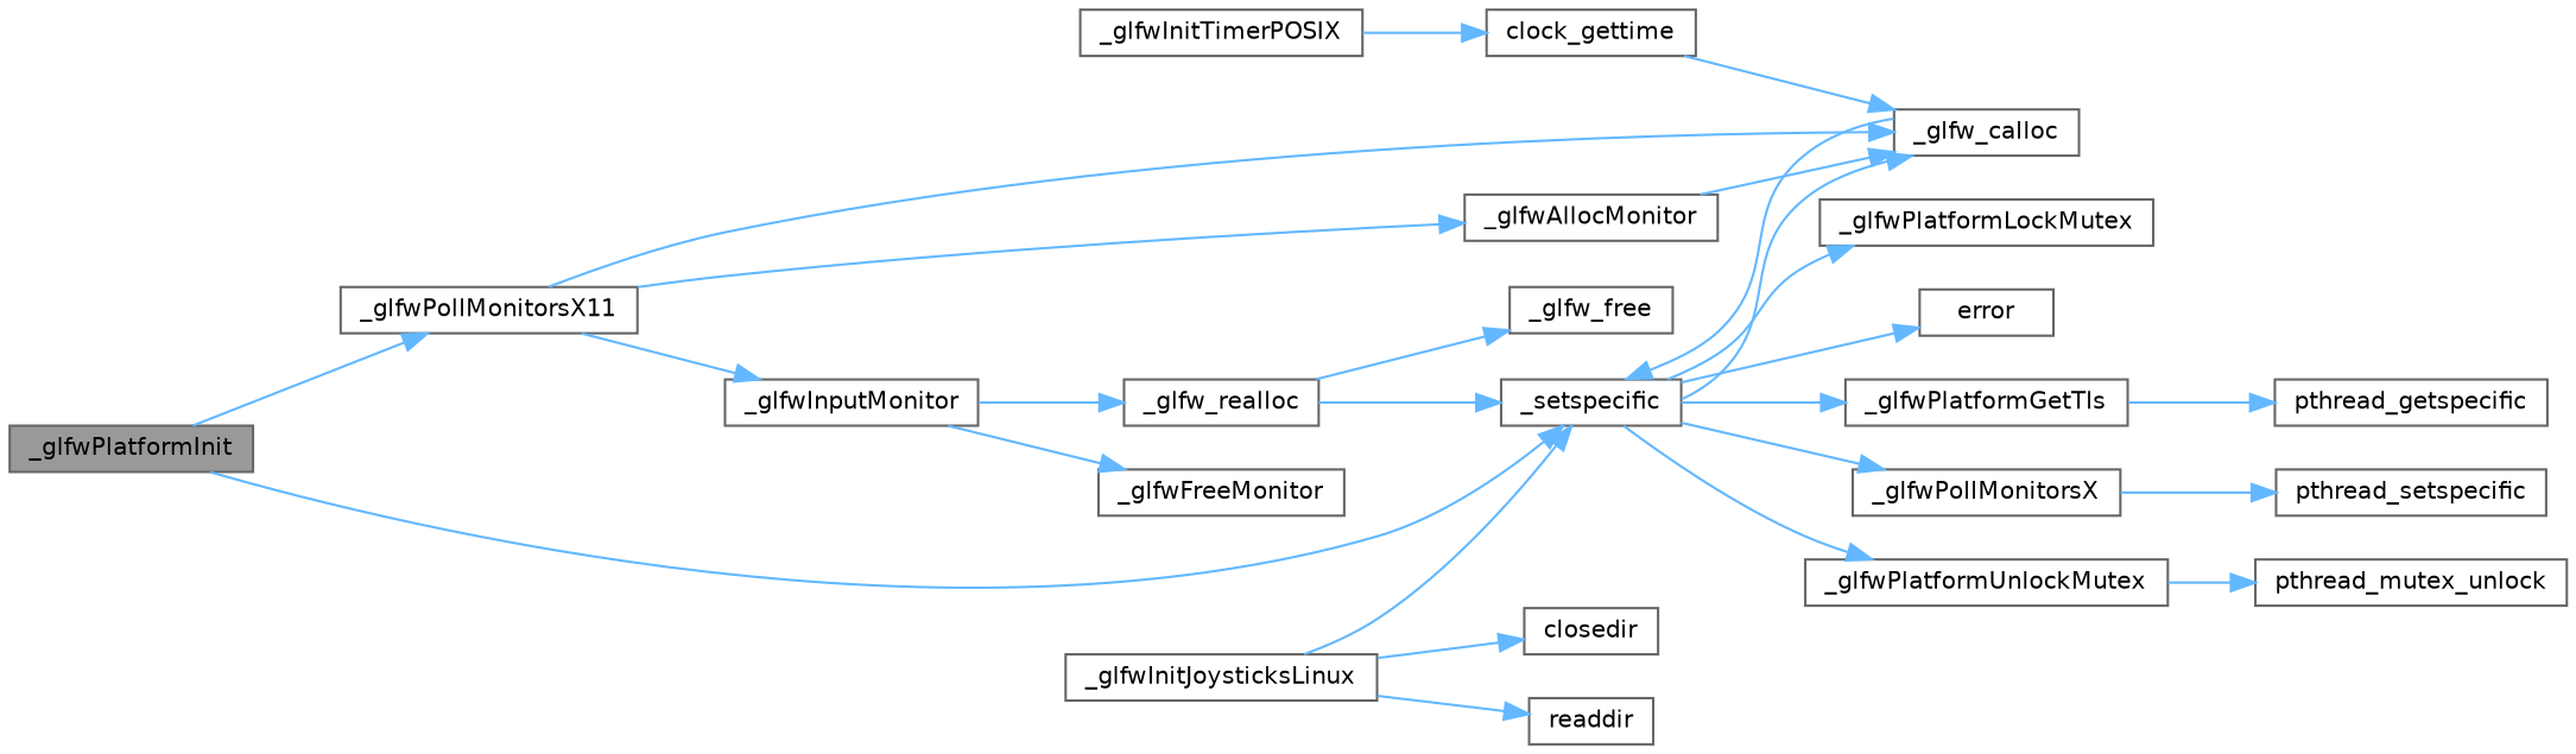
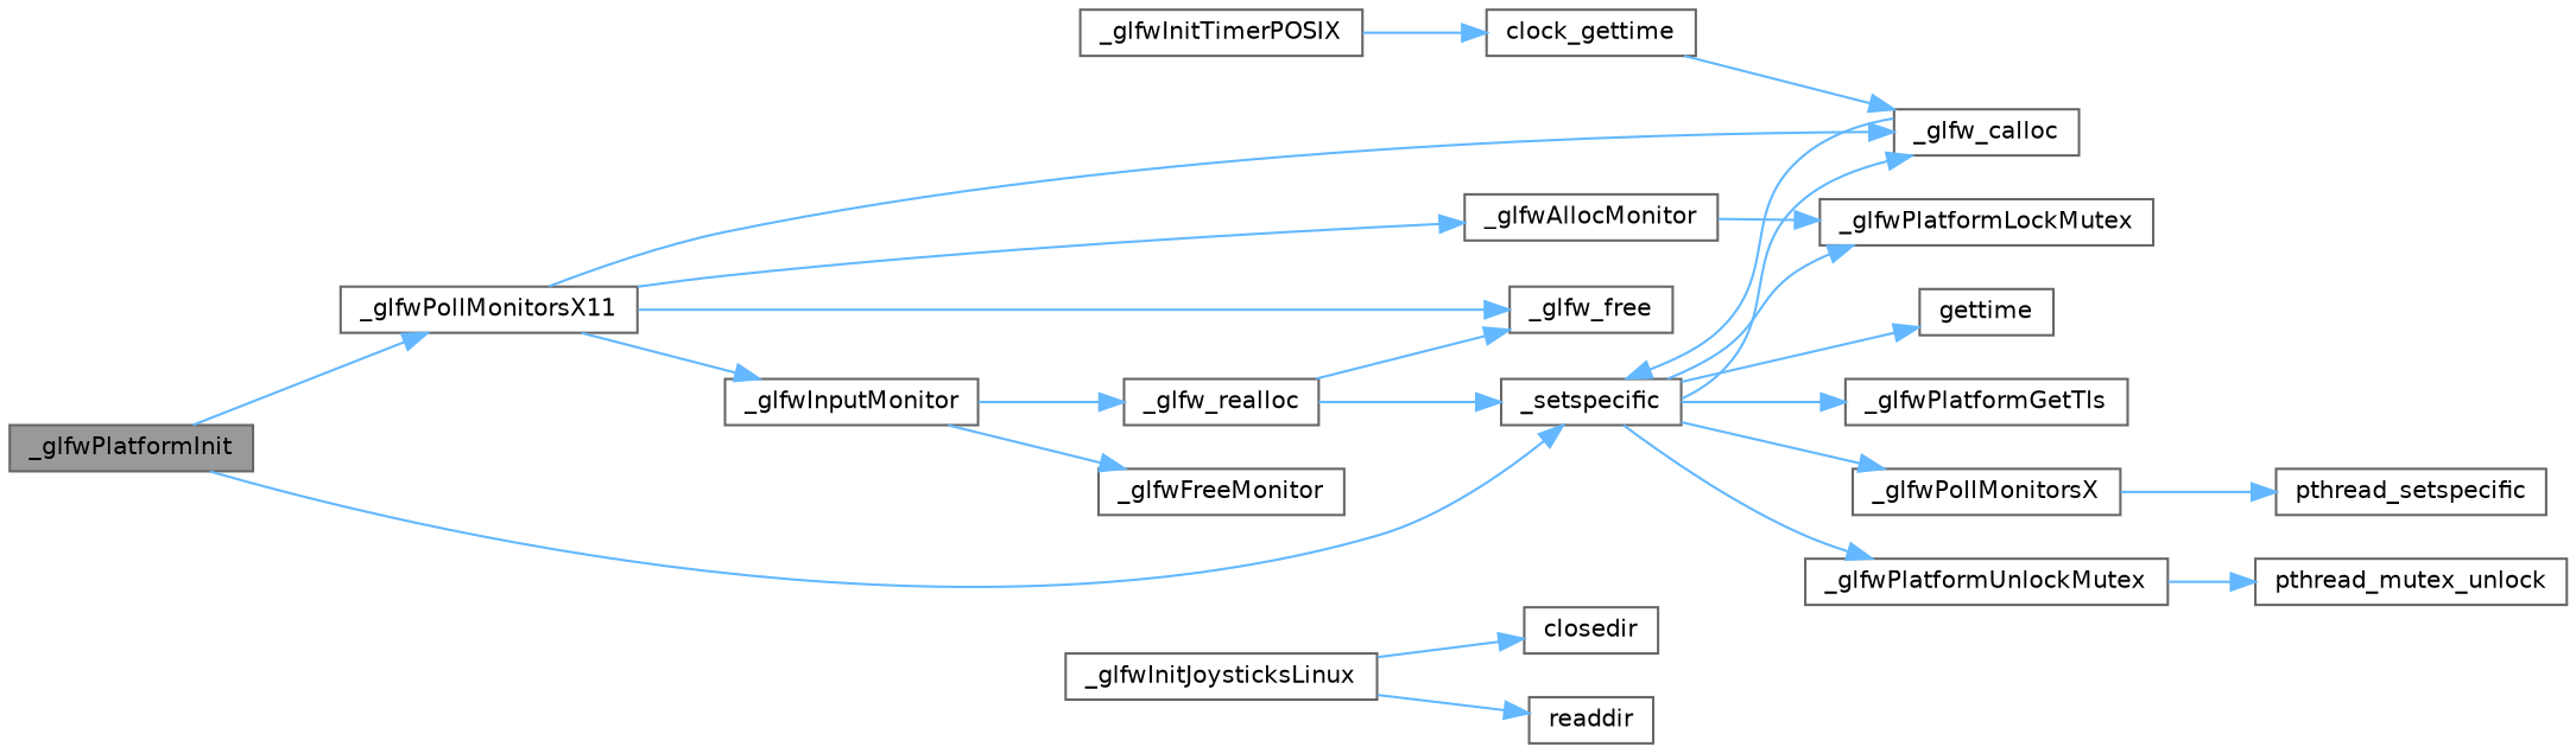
  digraph {
    rankdir=LR
    node [color=grey40 fillcolor=white fontname=Helvetica fontsize=10 shape=box style=filled]
    edge [color=steelblue1 fontname=Helvetica fontsize=10 labelfontname=Helvetica labelfontsize=10 style=solid]
    n1 [color=gray40 fillcolor=grey60 fontcolor=black height=0.2 label=_glfwPlatformInit width=0.4]
    n2 [height=0.2 label=_setspecific width=0.4]
    n3 [height=0.2 label=_glfwPollMonitorsX11 width=0.4]
    n4 [height=0.2 label=_glfwInitJoysticksLinux width=0.4]
    n5 [height=0.2 label=closedir width=0.4]
    n6 [height=0.2 label=readdir width=0.4]
    n7 [height=0.2 label=_glfw_calloc width=0.4]
    n8 [height=0.2 label=_glfwPlatformGetTls width=0.4]
    n9 [height=0.2 label=_glfwPlatformLockMutex width=0.4]
    n10 [height=0.2 label=_glfwPollMonitorsX width=0.4]
    n11 [height=0.2 label=_glfwPlatformUnlockMutex width=0.4]
-   n12 [height=0.2 label=error width=0.4]
+   n12 [height=0.2 label=gettime width=0.4]
    n13 [height=0.2 label=_glfwInitTimerPOSIX width=0.4]
    n14 [height=0.2 label=clock_gettime width=0.4]
    n15 [height=0.2 label=_glfw_free width=0.4]
    n16 [height=0.2 label=_glfwAllocMonitor width=0.4]
    n17 [height=0.2 label=_glfwInputMonitor width=0.4]
-   n18 [height=0.2 label=pthread_getspecific width=0.4]
    n19 [height=0.2 label=pthread_setspecific width=0.4]
    n20 [height=0.2 label=pthread_mutex_unlock width=0.4]
    n21 [height=0.2 label=_glfw_realloc width=0.4]
    n22 [height=0.2 label=_glfwFreeMonitor width=0.4]
    n1 -> n2
    n1 -> n3
    n2 -> n7
    n2 -> n8
    n2 -> n9
    n2 -> n10
    n2 -> n11
    n2 -> n12
    n3 -> n7
+   n3 -> n15
    n3 -> n16
    n3 -> n17
-   n4 -> n2
    n4 -> n5
    n4 -> n6
    n7 -> n2
-   n8 -> n18
    n10 -> n19
    n11 -> n20
    n13 -> n14
    n14 -> n7
-   n16 -> n7
+   n16 -> n9
    n17 -> n21
    n17 -> n22
    n21 -> n2
    n21 -> n15
  }
